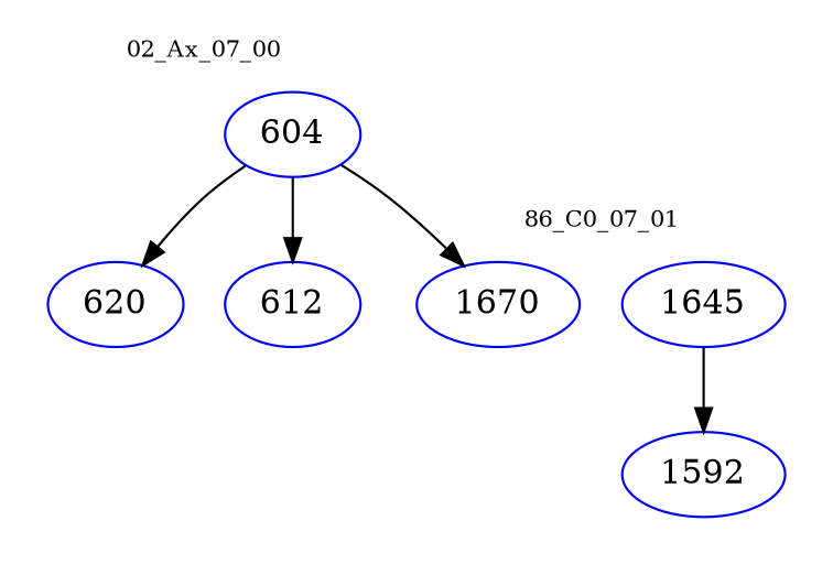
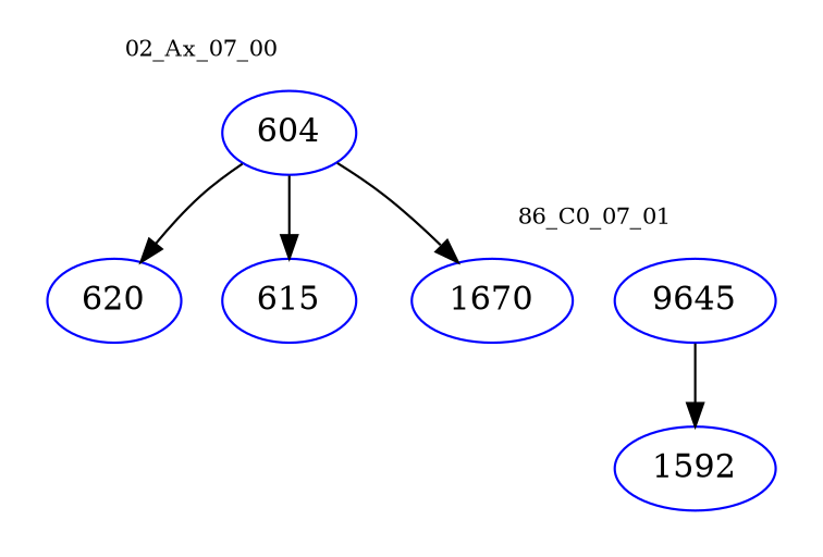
  digraph {
    node [color=blue]
    edge [color=black]
    n1 [label=604]
    n2 [label=620]
-   n3 [label=612]
-   n4 [label=1645]
+   n3 [label=615]
+   n4 [label=9645]
    n5 [label=1592]
    n6 [label=1670]
    subgraph cluster_1 {
      color=white
      fontsize=10
      label="02_Ax_07_00"
      n1
      n2
      n3
    }
    subgraph cluster_2 {
      color=white
      fontsize=10
      label="86_C0_07_01"
      n4
      n5
      n6
    }
    n1 -> n2
    n1 -> n3
    n1 -> n6
    n4 -> n5
  }
